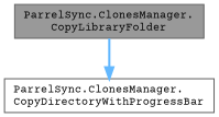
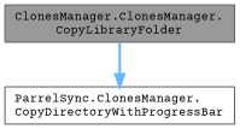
  digraph {
    rankdir=TB
    fontname="Courier Prime"
    node [fontname="Courier Prime" fontsize=10 shape=box style=filled]
-   n1 [color=gray40 fillcolor=grey60 fontcolor=black height=0.2 label="ParrelSync.ClonesManager.\lCopyLibraryFolder" width=0.4]
+   n1 [color=gray40 fillcolor=grey60 fontcolor=black height=0.2 label="ClonesManager.ClonesManager.\lCopyLibraryFolder" width=0.4]
    n2 [color=grey40 fillcolor=white height=0.2 label="ParrelSync.ClonesManager.\lCopyDirectoryWithProgressBar" width=0.4]
    n1 -> n2 [color=steelblue1 fontname="Courier Prime" fontsize=10 labelfontname=Helvetica labelfontsize=10 style=bold]
  }
